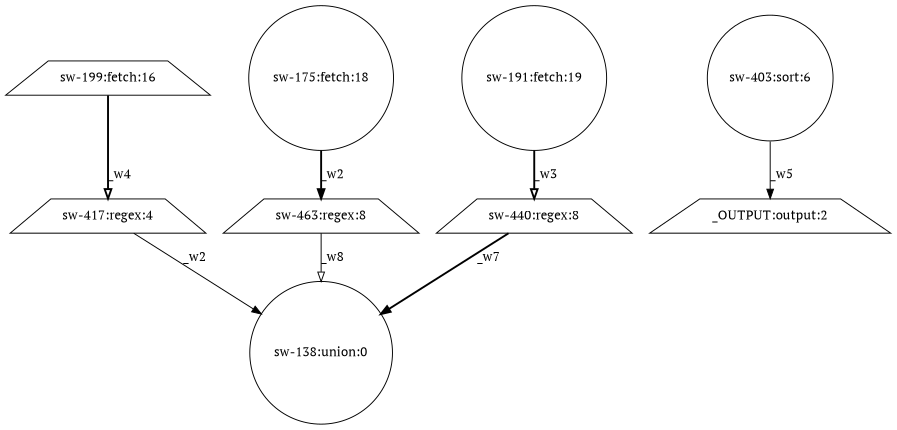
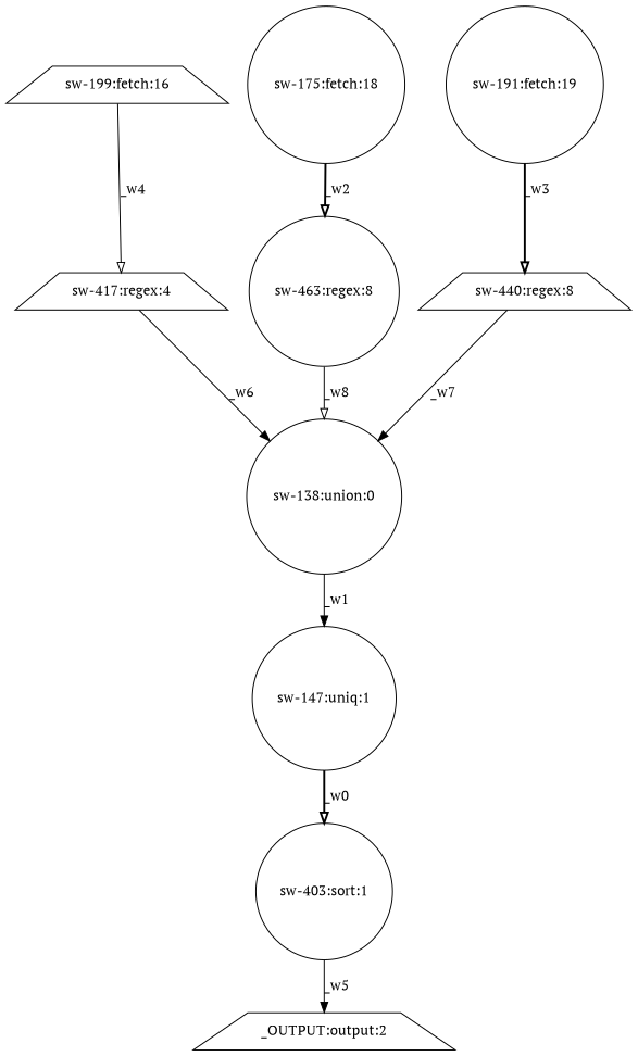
  digraph {
    fontname="PT Serif"
    node [fontname="PT Serif" shape=circle]
    edge [arrowhead=normal fontname="PT Serif" style=solid]
    n1 [label="sw-440:regex:8" shape=trapezium]
    n2 [label="sw-138:union:0"]
+   n3 [label="sw-147:uniq:1"]
    n4 [label="_OUTPUT:output:2" shape=trapezium]
-   n5 [label="sw-403:sort:6"]
+   n5 [label="sw-403:sort:1"]
    n6 [label="sw-199:fetch:16" shape=trapezium]
    n7 [label="sw-417:regex:4" shape=trapezium]
    n8 [label="sw-175:fetch:18"]
-   n9 [label="sw-463:regex:8" shape=trapezium]
+   n9 [label="sw-463:regex:8"]
    n10 [label="sw-191:fetch:19"]
-   n1 -> n2 [label=_w7 style=bold]
+   n1 -> n2 [label=_w7]
+   n2 -> n3 [label=_w1]
+   n3 -> n5 [arrowhead=onormal label=_w0 style=bold]
    n5 -> n4 [label=_w5]
-   n6 -> n7 [arrowhead=onormal label=_w4 style=bold]
-   n7 -> n2 [label=_w2]
-   n8 -> n9 [label=_w2 style=bold]
+   n6 -> n7 [arrowhead=onormal label=_w4]
+   n7 -> n2 [label=_w6]
+   n8 -> n9 [arrowhead=onormal label=_w2 style=bold]
    n9 -> n2 [arrowhead=onormal label=_w8]
    n10 -> n1 [arrowhead=onormal label=_w3 style=bold]
  }
